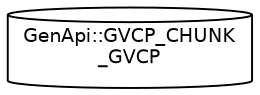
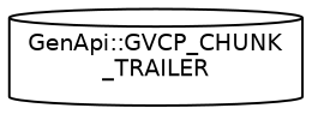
  digraph {
    rankdir=LR
-   n1 [color=black fillcolor=white fontname=Helvetica fontsize=10 height=0.2 label="GenApi::GVCP_CHUNK\l_GVCP" shape=cylinder style=filled width=0.4]
+   n1 [color=black fillcolor=white fontname=Helvetica fontsize=10 height=0.2 label="GenApi::GVCP_CHUNK\l_TRAILER" shape=cylinder style=filled width=0.4]
  }
